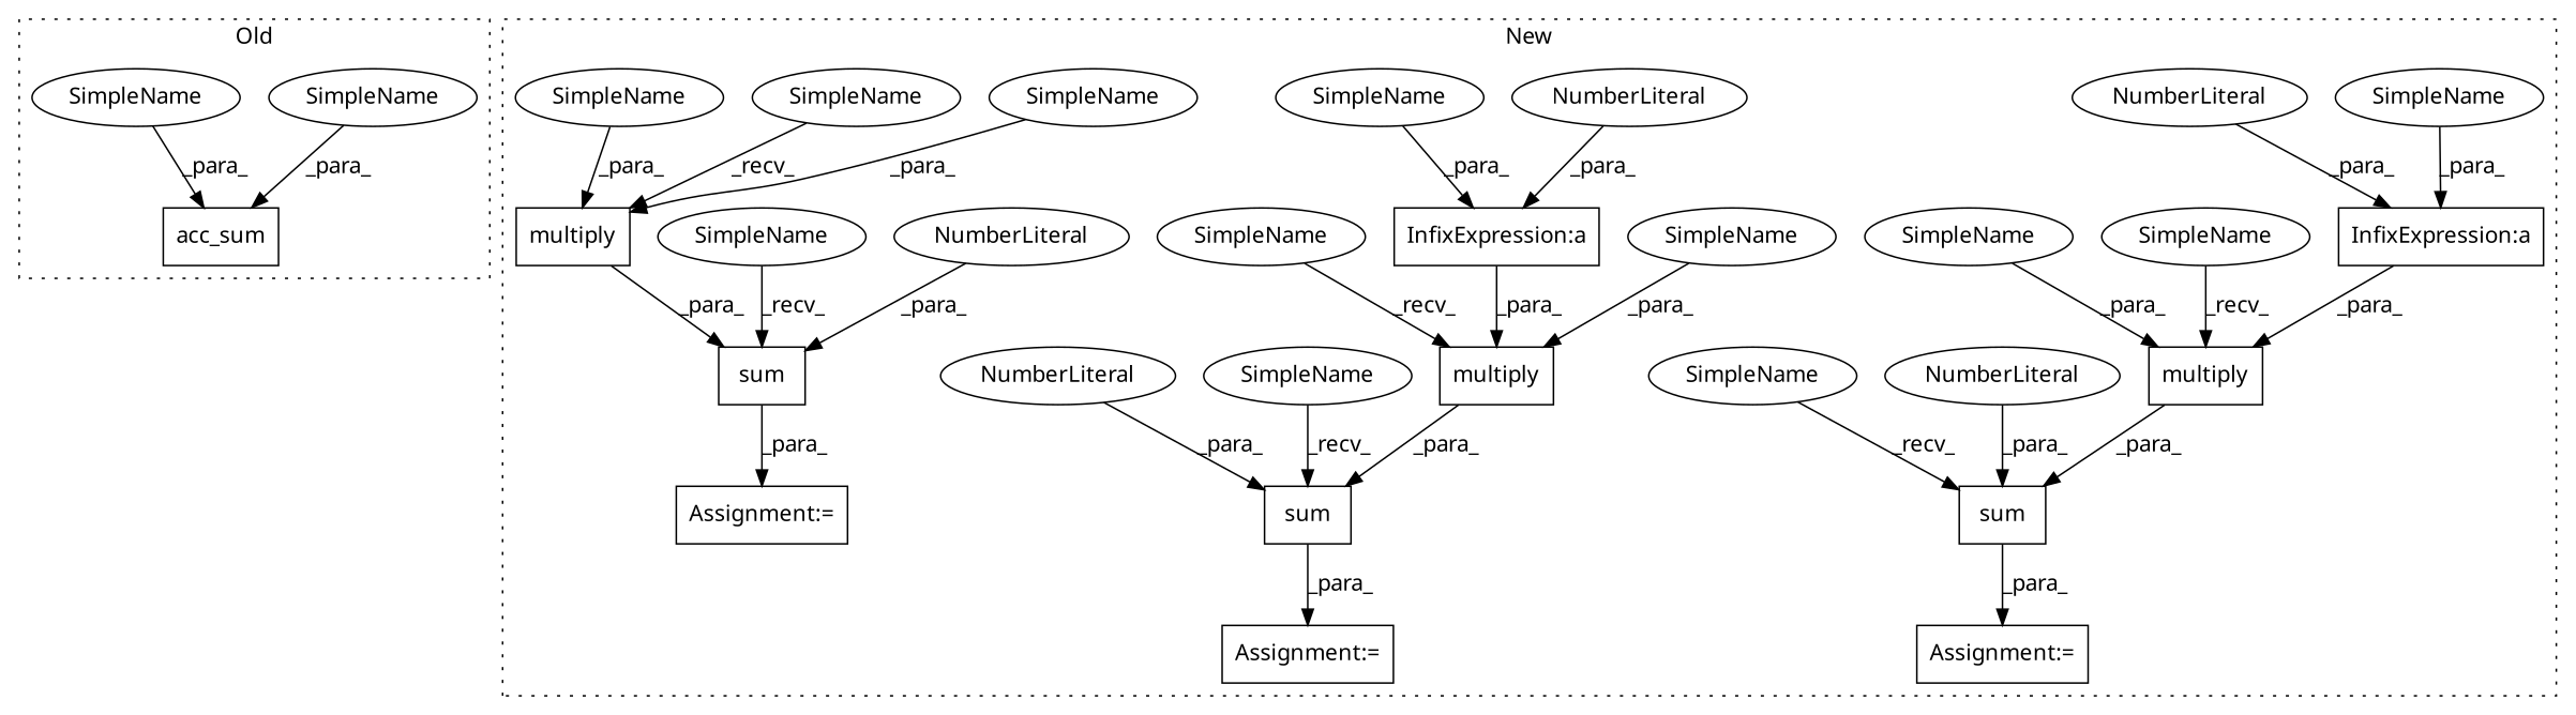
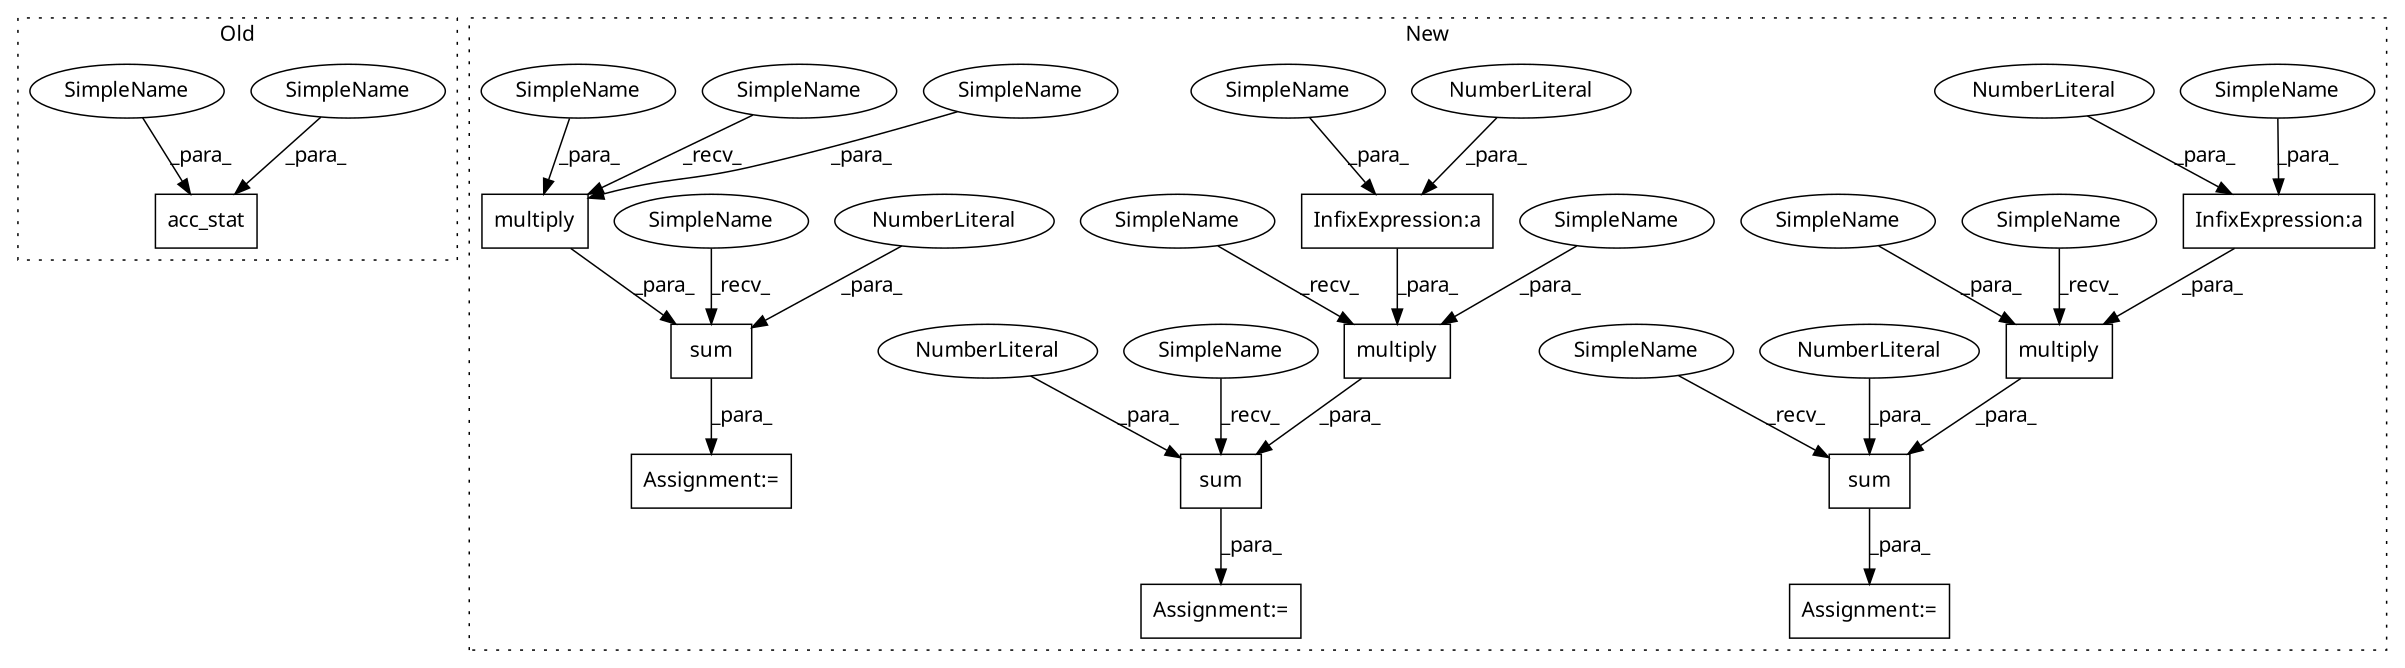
  digraph {
    fontname="Noto Sans"
    node [a=42 l=1 shape=ellipse fontname="Noto Sans"]
    edge [fontname="Noto Sans"]
-   n1 [a=32 l="9,1" label=acc_sum s="2176,2208" shape=box]
+   n1 [a=32 l="9,1" label=acc_stat s="2176,2208" shape=box]
    n2 [l=8 label=SimpleName s=2185]
    n3 [l=14 label=SimpleName s=2194]
    n4 [a=32 l="9,1" label=multiply s="2630,2666" shape=box]
    n5 [a=27 l=3 label="InfixExpression:a" s=2640 shape=box]
    n6 [a=34 label=NumberLiteral s=2639]
    n7 [a=32 l="4,1" label=sum s="2620,2669" shape=box]
    n8 [a=32 l="4,1" label=sum s="2260,2309" shape=box]
    n9 [a=27 l=3 label="InfixExpression:a" s=2289 shape=box]
    n10 [a=34 label=NumberLiteral s=2288]
    n11 [a=32 l="4,1" label=sum s="2325,2370" shape=box]
    n12 [a=32 l="9,1" label=multiply s="2270,2306" shape=box]
    n13 [a=32 l="9,1" label=multiply s="2335,2367" shape=box]
    n14 [a=7 label="Assignment:=" s=2613 shape=box]
    n15 [a=7 label="Assignment:=" s=2318 shape=box]
    n16 [a=7 label="Assignment:=" s=2253 shape=box]
    n17 [a=34 label=NumberLiteral s=2369]
    n18 [a=34 label=NumberLiteral s=2668]
    n19 [a=34 label=NumberLiteral s=2308]
    n20 [l=8 label=SimpleName s=2279]
    n21 [l=8 label=SimpleName s=2344]
    n22 [l=8 label=SimpleName s=2643]
    n23 [l=5 label=SimpleName s=2614]
    n24 [l=5 label=SimpleName s=2319]
    n25 [l=5 label=SimpleName s=2254]
    n26 [l=5 label=SimpleName s=2329]
    n27 [l=5 label=SimpleName s=2264]
    n28 [l=5 label=SimpleName s=2624]
    n29 [l=14 label=SimpleName s=2652]
    n30 [l=14 label=SimpleName s=2292]
    n31 [l=14 label=SimpleName s=2353]
    subgraph cluster_1 {
      label=Old
      style=dotted
      n1
      n2
      n3
    }
    subgraph cluster_2 {
      label=New
      style=dotted
      n4
      n5
      n6
      n7
      n8
      n9
      n10
      n11
      n12
      n13
      n14
      n15
      n16
      n17
      n18
      n19
      n20
      n21
      n22
      n23
      n24
      n25
      n26
      n27
      n28
      n29
      n30
      n31
    }
    n2 -> n1 [label=_para_]
    n3 -> n1 [label=_para_]
    n4 -> n7 [label=_para_]
    n5 -> n4 [label=_para_]
    n6 -> n5 [label=_para_]
    n7 -> n14 [label=_para_]
    n8 -> n16 [label=_para_]
    n9 -> n12 [label=_para_]
    n10 -> n9 [label=_para_]
    n11 -> n15 [label=_para_]
    n12 -> n8 [label=_para_]
    n13 -> n11 [label=_para_]
    n17 -> n11 [label=_para_]
    n18 -> n7 [label=_para_]
    n19 -> n8 [label=_para_]
    n20 -> n12 [label=_para_]
    n21 -> n13 [label=_para_]
    n22 -> n5 [label=_para_]
    n23 -> n7 [label=_recv_]
    n24 -> n11 [label=_recv_]
    n25 -> n8 [label=_recv_]
    n26 -> n13 [label=_recv_]
    n27 -> n12 [label=_recv_]
    n28 -> n4 [label=_recv_]
    n29 -> n4 [label=_para_]
    n30 -> n9 [label=_para_]
    n31 -> n13 [label=_para_]
  }
